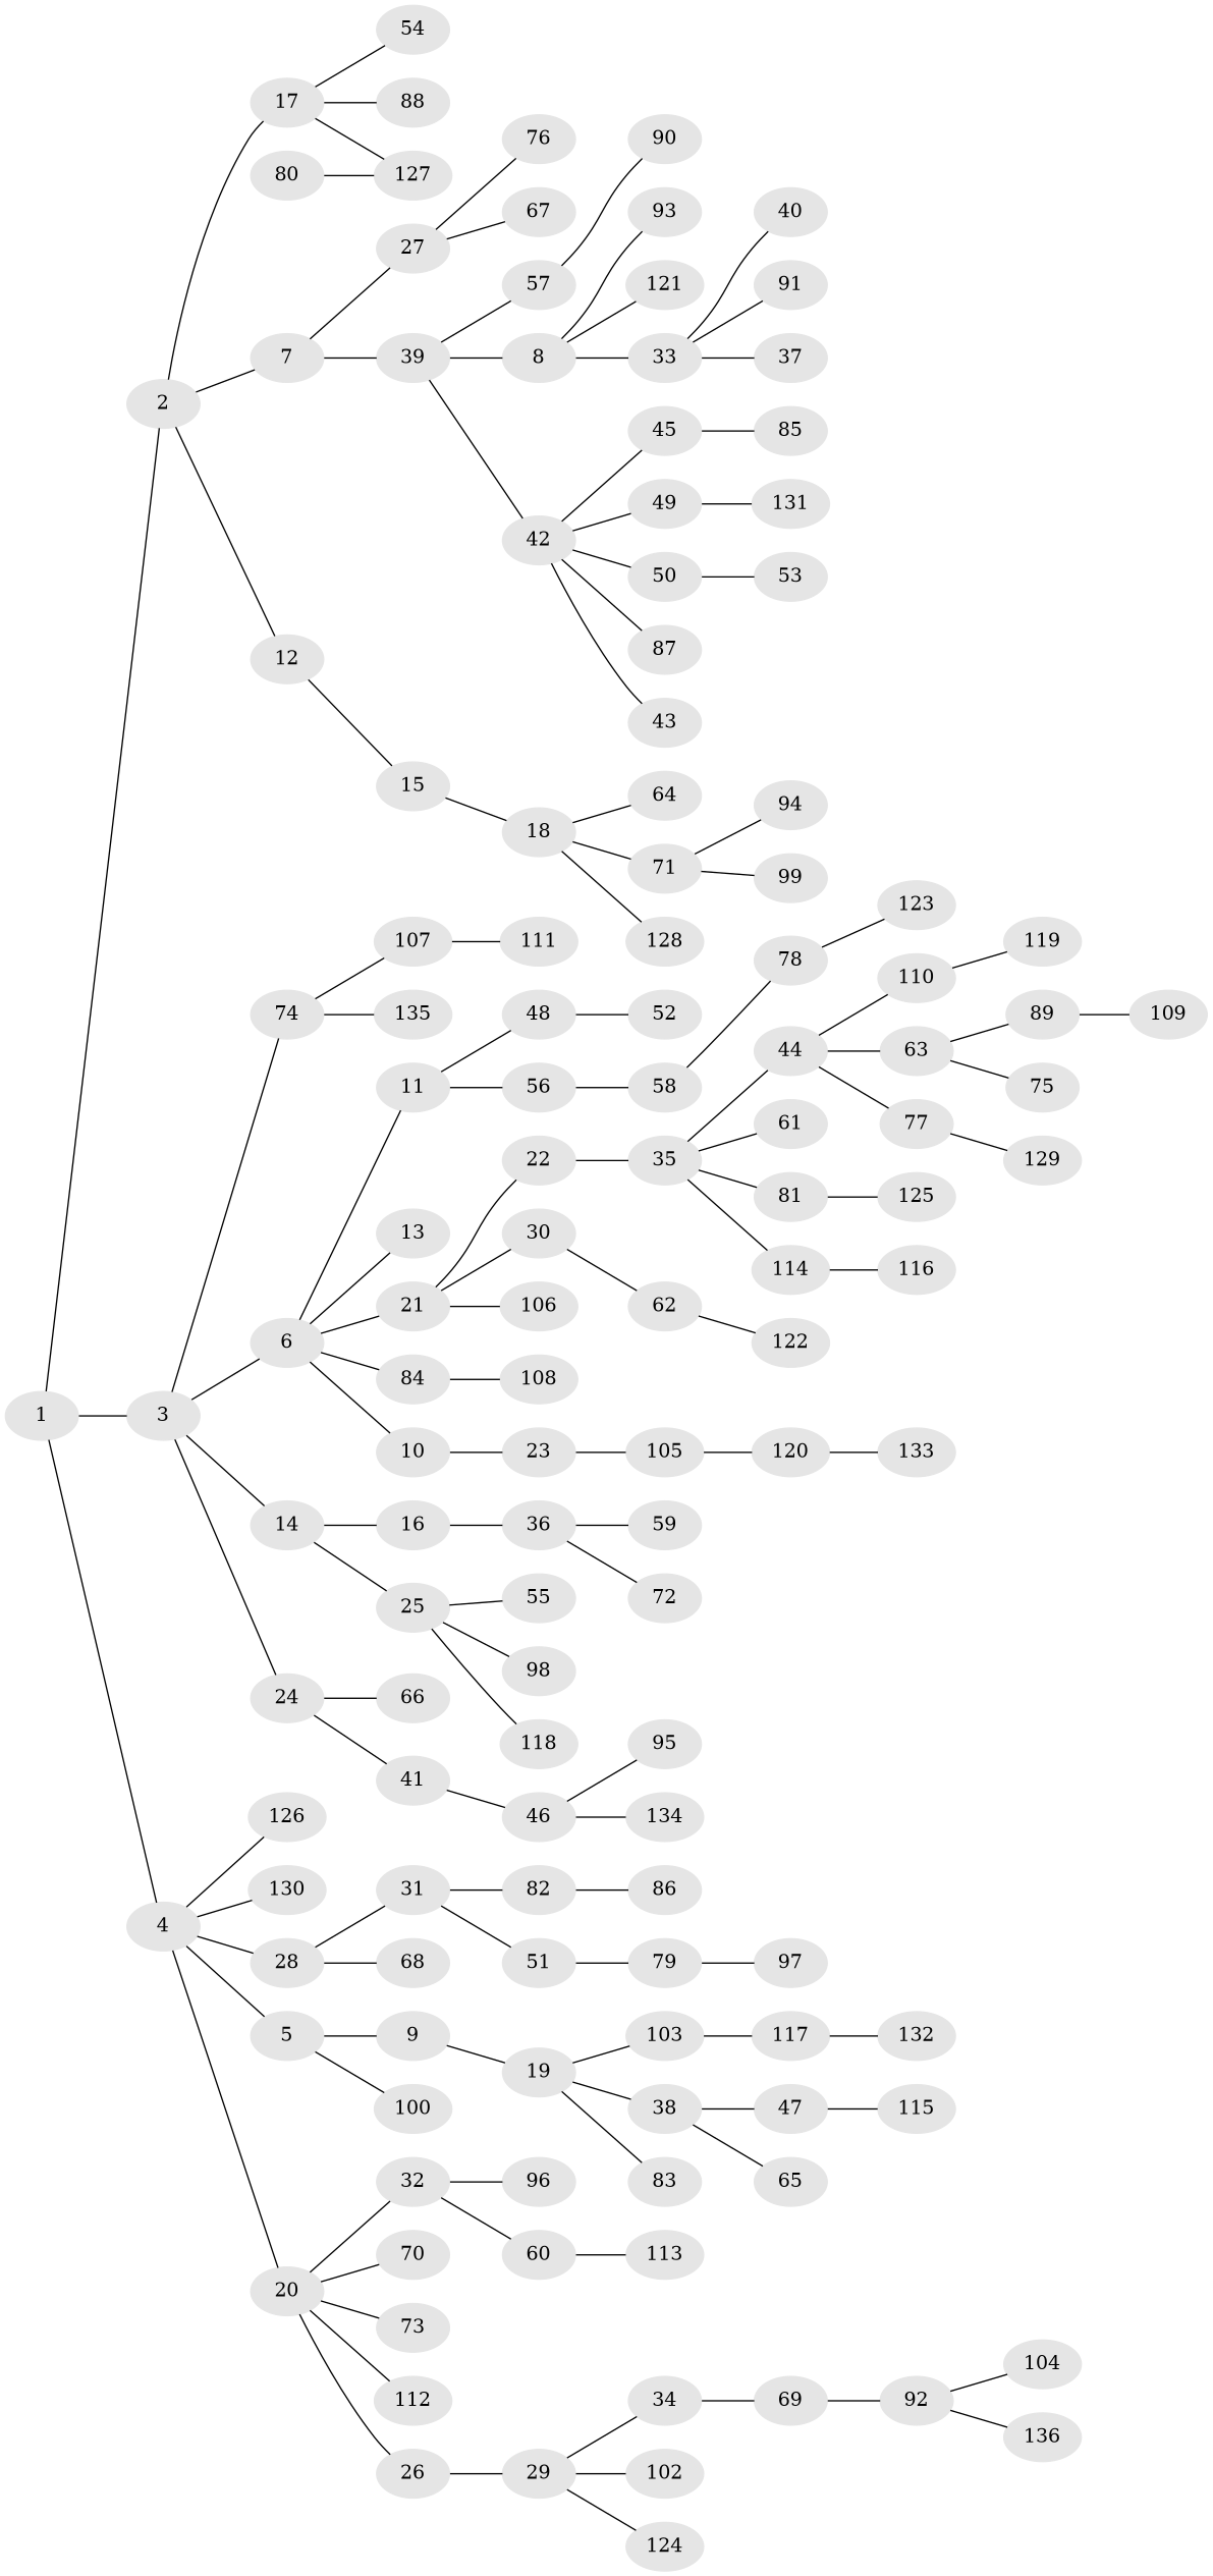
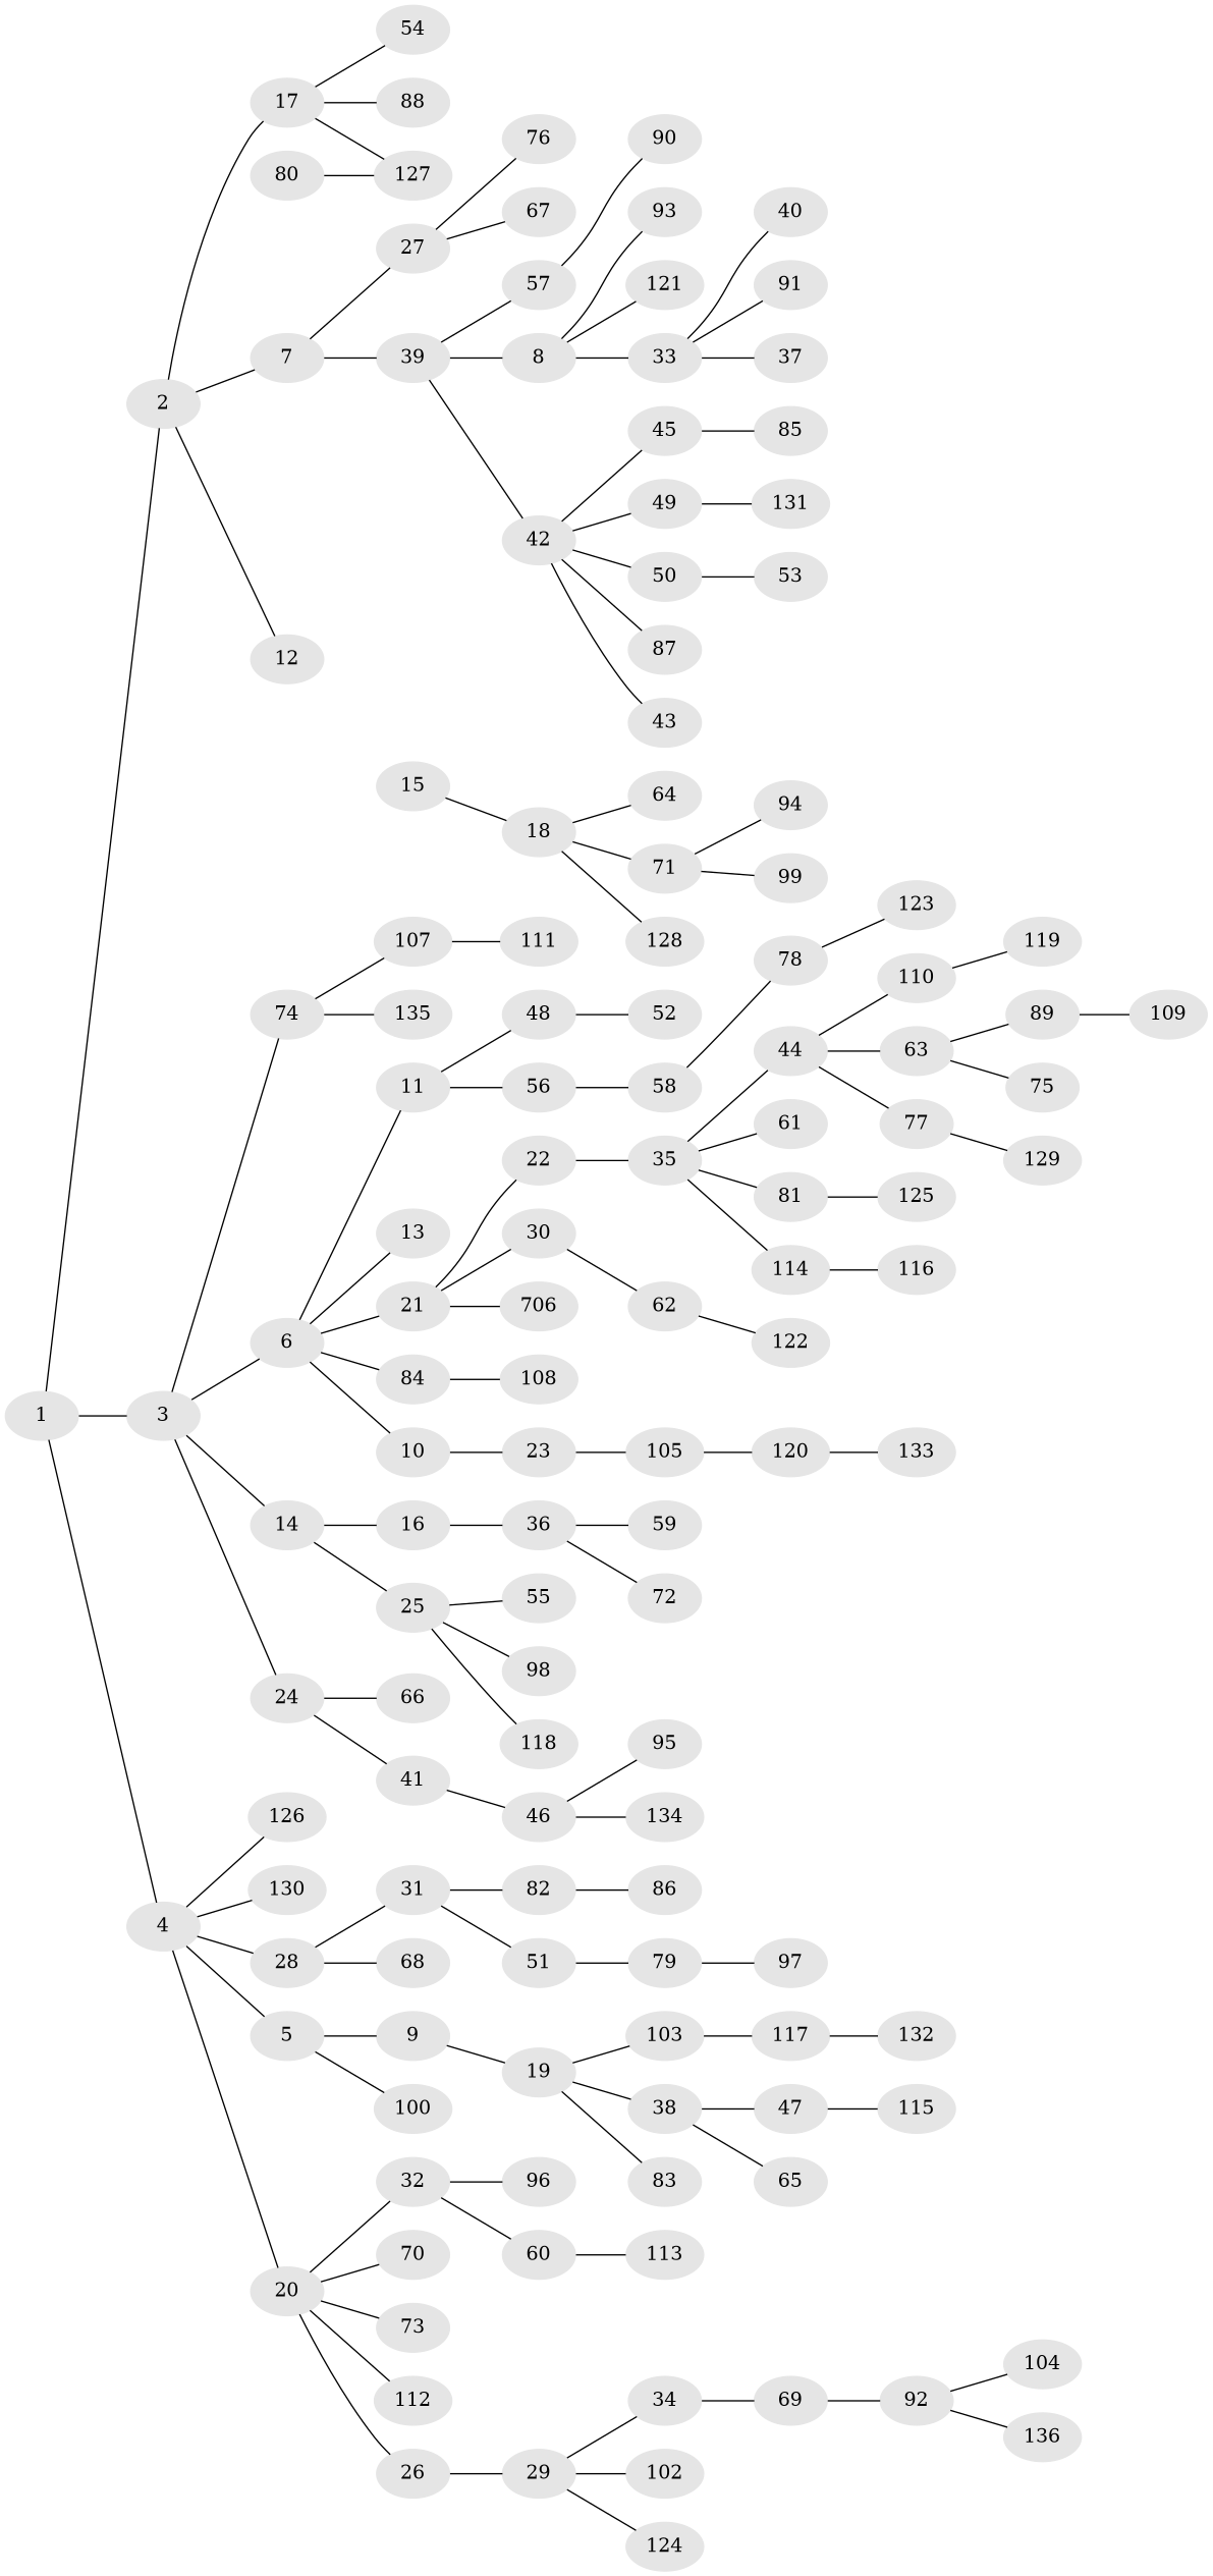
  graph {
    rankdir=LR
    node [color=gray90 style=filled]
    1
    2
    3
    4
    7
    12
    17
    6
    14
    24
    74
    5
    20
    28
    126
    130
    27
    39
    15
    54
    88
    127
    10
    11
    13
    21
    84
    16
    25
    41
    66
    107
    135
    9
    100
    26
    32
    70
    73
    112
    31
    68
    19
    23
    48
    56
    22
    30
-   106
+   106 [label=706]
    108
    8
    33
    93
    121
    67
    76
    42
    57
    37
    40
    91
    38
    83
    103
    105
    52
    58
    18
    36
    55
    98
    118
    64
    71
    128
    59
    72
    80
    94
    99
    47
    65
    117
    29
    60
    96
    35
    62
    44
    61
    81
    114
    120
    46
    34
    102
    124
    51
    82
    69
    122
    79
    86
    113
    92
    63
    77
    110
    125
    116
    115
    43
    45
    49
    50
    87
    90
    95
    134
    85
    131
    53
    75
    89
    129
    119
    97
    78
    123
    109
    104
    136
    111
    132
    133
    1 -- 2
    1 -- 3
    1 -- 4
    2 -- 7
    2 -- 12
    2 -- 17
    3 -- 6
    3 -- 14
    3 -- 24
    3 -- 74
    4 -- 5
    4 -- 20
    4 -- 28
    4 -- 126
    4 -- 130
    7 -- 27
    7 -- 39
-   12 -- 15
    17 -- 54
    17 -- 88
    17 -- 127
    6 -- 10
    6 -- 11
    6 -- 13
    6 -- 21
    6 -- 84
    14 -- 16
    14 -- 25
    24 -- 41
    24 -- 66
    74 -- 107
    74 -- 135
    5 -- 9
    5 -- 100
    20 -- 26
    20 -- 32
    20 -- 70
    20 -- 73
    20 -- 112
    28 -- 31
    28 -- 68
    27 -- 67
    27 -- 76
    39 -- 8
    39 -- 42
    39 -- 57
    15 -- 18
    10 -- 23
    11 -- 48
    11 -- 56
    21 -- 22
    21 -- 30
    21 -- 106
    84 -- 108
    16 -- 36
    25 -- 55
    25 -- 98
    25 -- 118
    41 -- 46
    107 -- 111
    9 -- 19
    26 -- 29
    32 -- 60
    32 -- 96
    31 -- 51
    31 -- 82
    19 -- 38
    19 -- 83
    19 -- 103
    23 -- 105
    48 -- 52
    56 -- 58
    22 -- 35
    30 -- 62
    8 -- 33
    8 -- 93
    8 -- 121
    33 -- 37
    33 -- 40
    33 -- 91
    42 -- 43
    42 -- 45
    42 -- 49
    42 -- 50
    42 -- 87
    57 -- 90
    38 -- 47
    38 -- 65
    103 -- 117
    105 -- 120
    58 -- 78
    18 -- 64
    18 -- 71
    18 -- 128
    36 -- 59
    36 -- 72
    71 -- 94
    71 -- 99
    80 -- 127
    47 -- 115
    117 -- 132
    29 -- 34
    29 -- 102
    29 -- 124
    60 -- 113
    35 -- 44
    35 -- 61
    35 -- 81
    35 -- 114
    62 -- 122
    44 -- 63
    44 -- 77
    44 -- 110
    81 -- 125
    114 -- 116
    120 -- 133
    46 -- 95
    46 -- 134
    34 -- 69
    51 -- 79
    82 -- 86
    69 -- 92
    79 -- 97
    92 -- 104
    92 -- 136
    63 -- 75
    63 -- 89
    77 -- 129
    110 -- 119
    45 -- 85
    49 -- 131
    50 -- 53
    89 -- 109
    78 -- 123
  }
